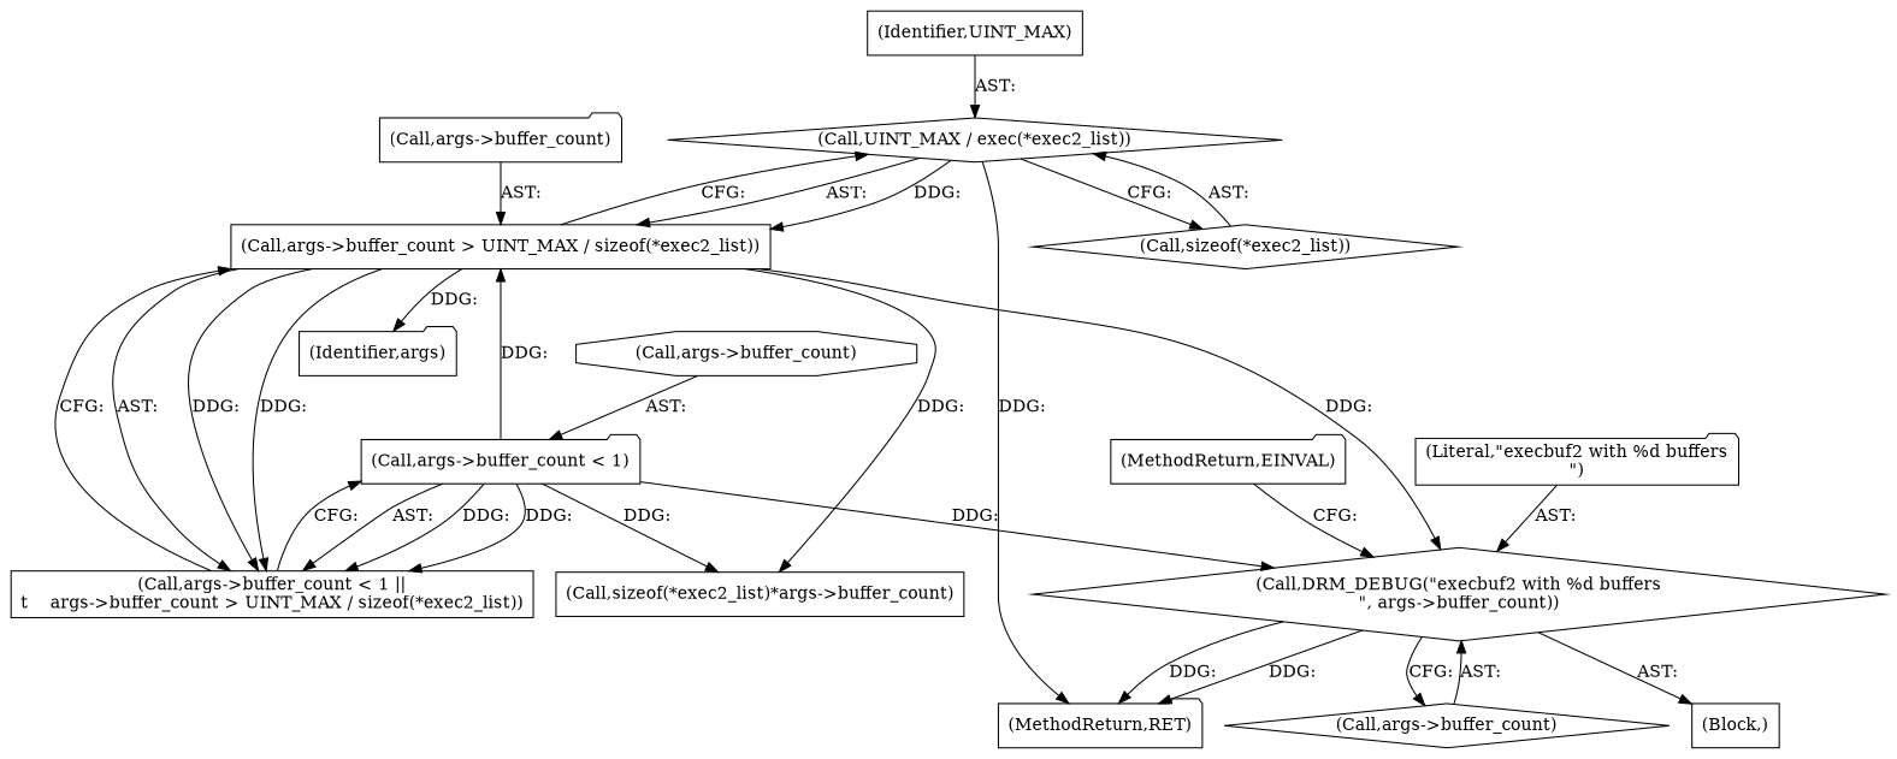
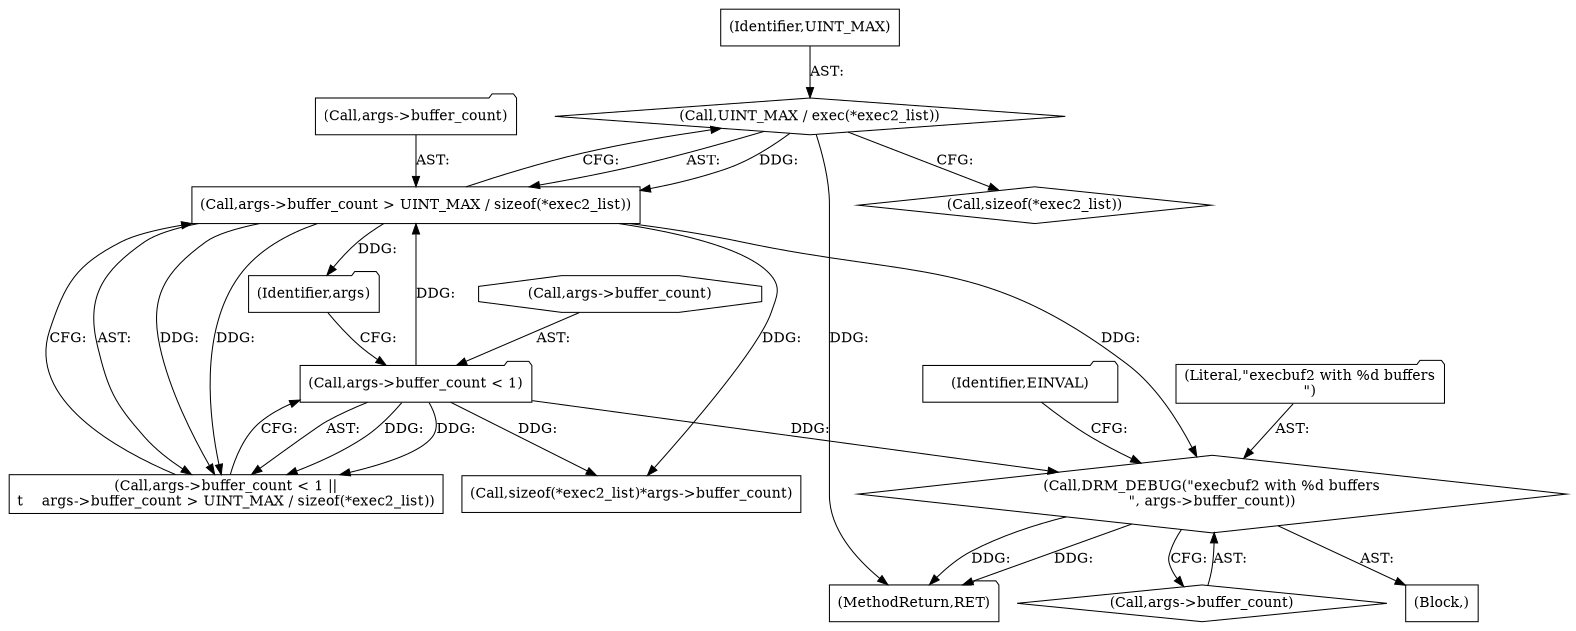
  digraph {
    node [shape=folder]
    n1 [label="(Call,DRM_DEBUG(\"execbuf2 with %d buffers\n\", args->buffer_count))" shape=diamond]
    n2 [label="(Call,args->buffer_count)" shape=diamond]
    n3 [label="(MethodReturn,RET)"]
    n4 [label="(Block,)" shape=box]
    n5 [label="(Call,args->buffer_count > UINT_MAX / sizeof(*exec2_list))" shape=box]
    n6 [label="(Call,UINT_MAX / exec(*exec2_list))" shape=diamond]
    n7 [label="(Call,args->buffer_count < 1 ||\n\t    args->buffer_count > UINT_MAX / sizeof(*exec2_list))" shape=box]
    n8 [label="(Call,sizeof(*exec2_list)*args->buffer_count)" shape=box]
    n9 [label="(Identifier,args)"]
    n10 [label="(Call,sizeof(*exec2_list))" shape=diamond]
    n11 [label="(Call,args->buffer_count < 1)"]
    n12 [label="(Identifier,UINT_MAX)" shape=box]
    n13 [label="(Literal,\"execbuf2 with %d buffers\n\")"]
-   n14 [label="(MethodReturn,EINVAL)"]
+   n14 [label="(Identifier,EINVAL)"]
    n15 [label="(Call,args->buffer_count)" shape=octagon]
    n16 [label="(Call,args->buffer_count)"]
    n1 -> n2 [label="CFG: "]
    n1 -> n3 [label="DDG: "]
    n1 -> n3 [label="DDG: "]
    n1 -> n4 [label="AST: "]
    n2 -> n1 [label="AST: "]
    n5 -> n1 [label="DDG: "]
    n5 -> n6 [label="CFG: "]
    n5 -> n7 [label="AST: "]
    n5 -> n7 [label="DDG: "]
    n5 -> n7 [label="DDG: "]
    n5 -> n8 [label="DDG: "]
    n5 -> n9 [label="DDG: "]
    n6 -> n3 [label="DDG: "]
    n6 -> n5 [label="AST: "]
    n6 -> n5 [label="DDG: "]
    n6 -> n10 [label="CFG: "]
    n7 -> n5 [label="CFG: "]
    n7 -> n11 [label="CFG: "]
-   n10 -> n6 [label="AST: "]
+   n9 -> n11 [label="CFG: "]
    n11 -> n1 [label="DDG: "]
    n11 -> n5 [label="DDG: "]
    n11 -> n7 [label="AST: "]
    n11 -> n7 [label="DDG: "]
    n11 -> n7 [label="DDG: "]
    n11 -> n8 [label="DDG: "]
    n12 -> n6 [label="AST: "]
    n13 -> n1 [label="AST: "]
    n14 -> n1 [label="CFG: "]
    n15 -> n11 [label="AST: "]
    n16 -> n5 [label="AST: "]
  }
